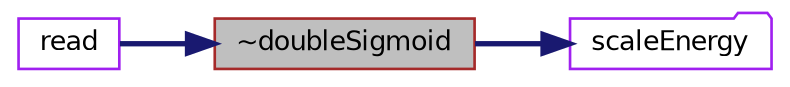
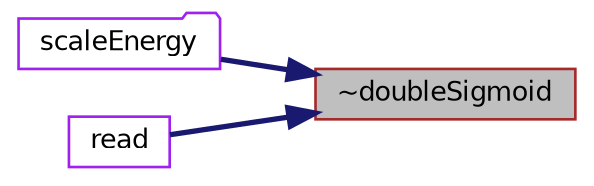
  digraph {
    rankdir=LR
    node [color=purple fontname=Helvetica fontsize=10 shape=box]
    edge [color=midnightblue fontname=Helvetica fontsize=10 labelfontname=Helvetica labelfontsize=10 style=bold]
    n1 [color=brown fillcolor=grey75 fontcolor=black height=0.2 label="~doubleSigmoid" style=filled width=0.4]
    n2 [height=0.2 label=scaleEnergy shape=folder width=0.4]
    n3 [height=0.2 label=read width=0.4]
-   n1 -> n2
+   n2 -> n1
    n3 -> n1
  }
